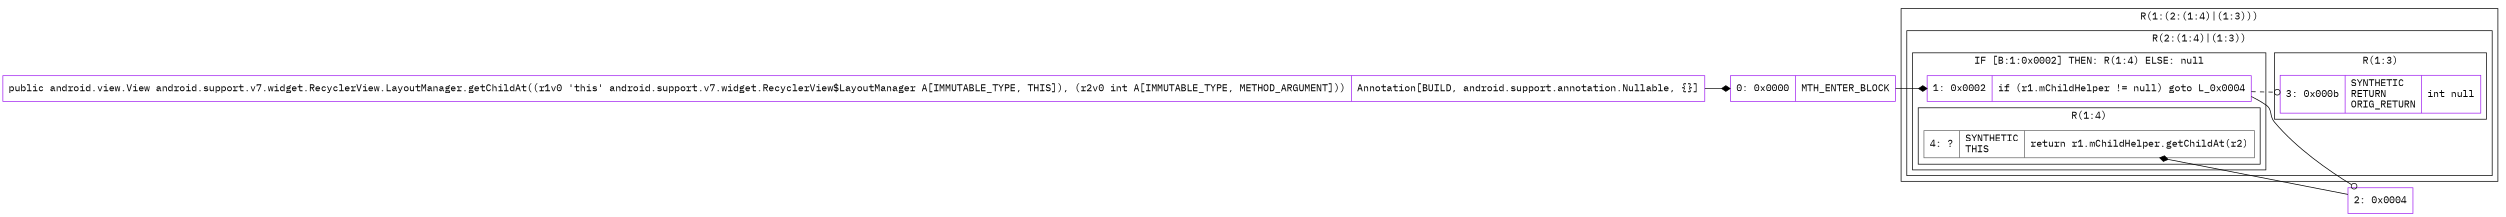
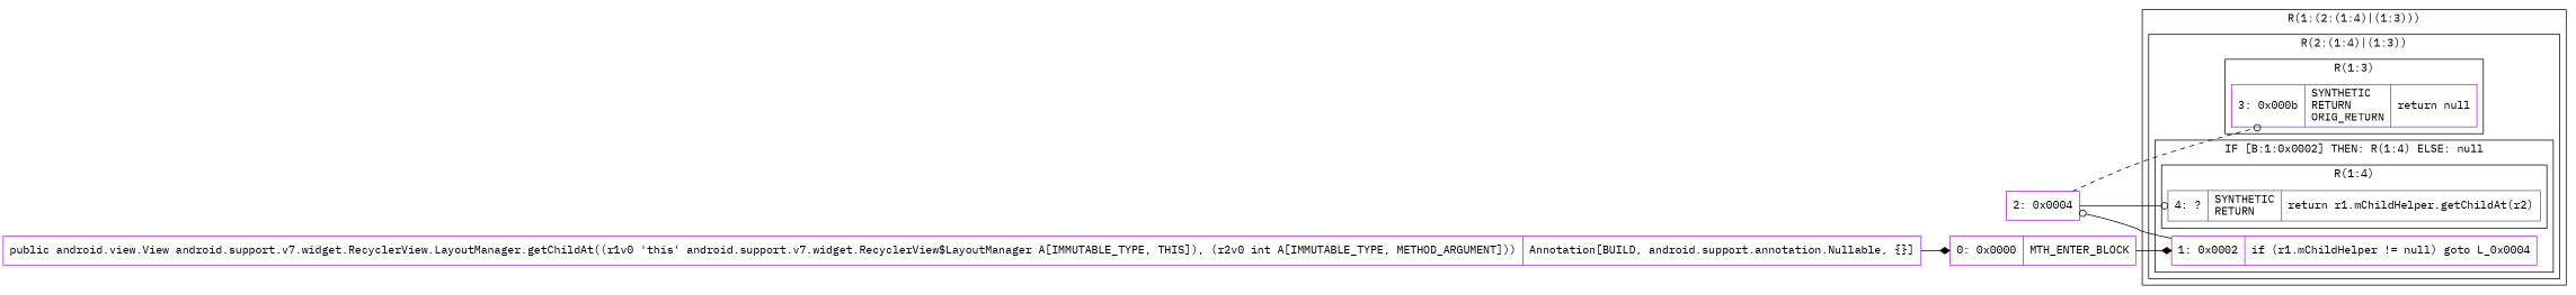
  digraph {
    fontname="IBM Plex Mono"
    rankdir=LR
    node [color=purple fontname="IBM Plex Mono" shape=record]
    edge [arrowhead=odot fontname="IBM Plex Mono"]
-   n1 [color=gray40 label="{4\:\ ?|SYNTHETIC\lTHIS\l|return r1.mChildHelper.getChildAt(r2)\l}"]
+   n1 [color=gray40 label="{4\:\ ?|SYNTHETIC\lRETURN\l|return r1.mChildHelper.getChildAt(r2)\l}"]
    n2 [label="{1\:\ 0x0002|if (r1.mChildHelper != null) goto L_0x0004\l}"]
-   n3 [label="{3\:\ 0x000b|SYNTHETIC\lRETURN\lORIG_RETURN\l|int null\l}"]
+   n3 [label="{3\:\ 0x000b|SYNTHETIC\lRETURN\lORIG_RETURN\l|return null\l}"]
    n4 [label="{2\:\ 0x0004}"]
    n5 [label="{0\:\ 0x0000|MTH_ENTER_BLOCK\l}"]
    n6 [label="{public android.view.View android.support.v7.widget.RecyclerView.LayoutManager.getChildAt((r1v0 'this' android.support.v7.widget.RecyclerView$LayoutManager A[IMMUTABLE_TYPE, THIS]), (r2v0 int A[IMMUTABLE_TYPE, METHOD_ARGUMENT]))  | Annotation[BUILD, android.support.annotation.Nullable, \{\}]\l}"]
    subgraph cluster_1 {
      label="R(1:(2:(1:4)|(1:3)))"
      subgraph cluster_2 {
        label="R(2:(1:4)|(1:3))"
        subgraph cluster_3 {
          label="IF [B:1:0x0002] THEN: R(1:4) ELSE: null"
          n2
          subgraph cluster_4 {
            label="R(1:4)"
            n1
          }
        }
        subgraph cluster_5 {
          label="R(1:3)"
          n3
        }
      }
    }
-   n2 -> n3 [style=dashed]
+   n4 -> n3 [style=dashed]
    n2 -> n4
-   n4 -> n1 [arrowhead=diamond]
+   n4 -> n1
    n5 -> n2 [arrowhead=diamond]
    n6 -> n5 [arrowhead=diamond]
  }
